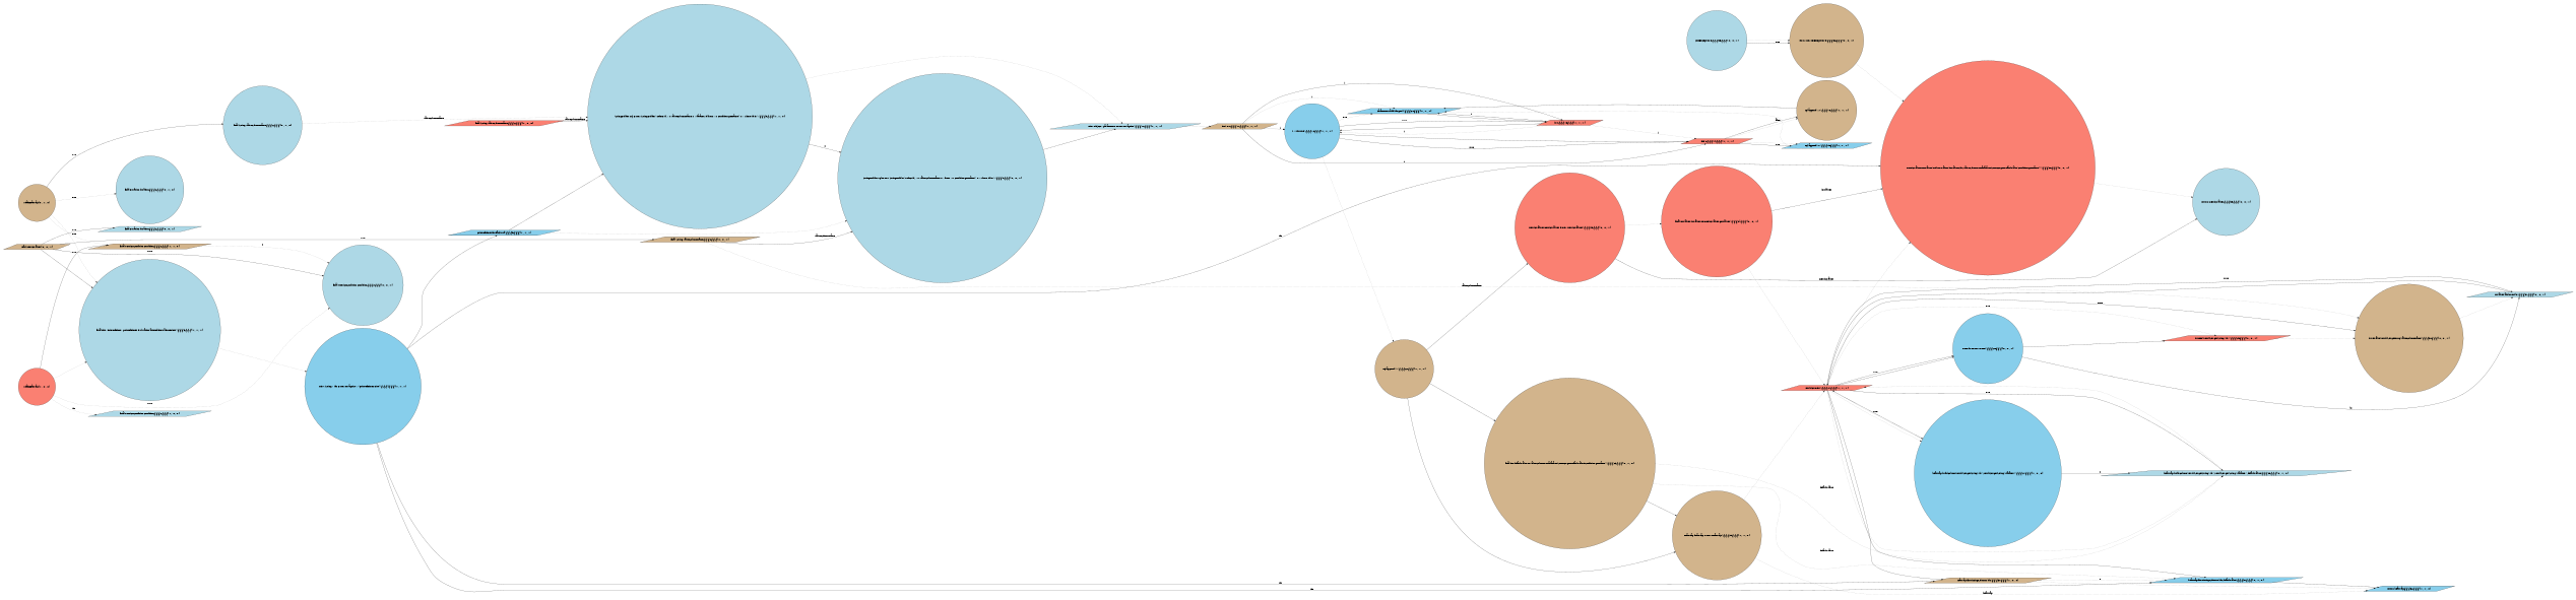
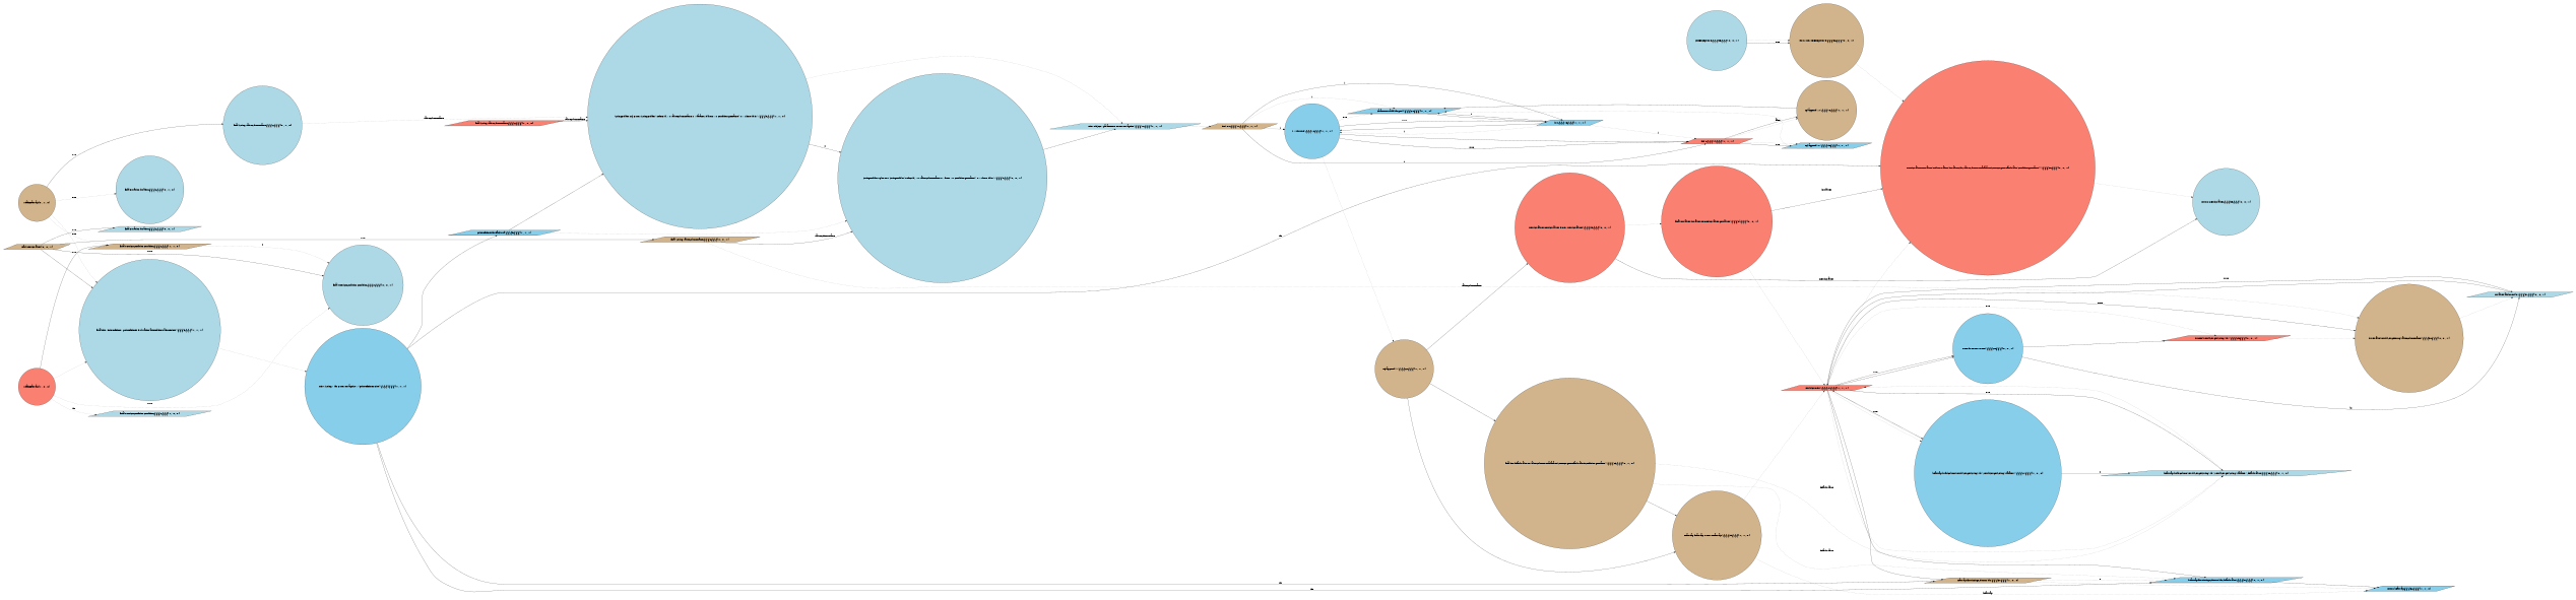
  digraph {
    rankdir=LR
    node [fillcolor=lightblue shape=circle style=filled]
    edge [style=solid]
    n1 [label="StringBuilder sql = new StringBuilder(\"select id, \" + valueColumnName + \" from \" + condition.getName() + \" where id in (\")@@@9@@@['0', '0', '1']"]
    n2 [label="List<Object> parameters = new ArrayList()@@@10@@@['1', '1', '1']" shape=parallelogram]
    n3 [fillcolor=tan label="int i = 0@@@11@@@['1', '1', '1']" shape=parallelogram]
    n4 [fillcolor=skyblue label="i < ids.size()@@@12@@@['1', '1', '1']"]
    n5 [fillcolor=skyblue label="parameters.add(ids.get(i))@@@20@@@['1', '1', '1']" shape=parallelogram]
-   n6 [fillcolor=salmon label="i++@@@13@@@['1', '1', '1']" shape=parallelogram]
+   n6 [fillcolor=skyblue label="i++@@@13@@@['1', '1', '1']" shape=parallelogram]
    n7 [fillcolor=tan label="sql.append(\")\")@@@22@@@['1', '1', '1']"]
    n8 [fillcolor=salmon label="i == 0@@@14@@@['1', '1', '1']" shape=parallelogram]
    n9 [fillcolor=tan label="final int defaultValue = ValueColumnMetadata.INSTANCE.getDefaultValue(condition.getName())@@@23@@@['0', '1', '0']"]
    n10 [fillcolor=tan label="HeatMap heatMap = new HeatMap()@@@25@@@['1', '1', '0']"]
    n11 [fillcolor=salmon label="MetricsValues metricsValues = new MetricsValues()@@@23@@@['0', '0', '1']"]
    n12 [fillcolor=skyblue label="sql.append(\"?\")@@@15@@@['1', '1', '1']" shape=parallelogram]
    n13 [fillcolor=tan label="sql.append(\",?\")@@@18@@@['1', '1', '1']"]
    n14 [fillcolor=salmon label="kv.setId(resultSet.getString(\"id\"))@@@29@@@['0', '0', '1']" shape=parallelogram]
    n15 [fillcolor=tan label="kv.setValue(resultSet.getLong(valueColumnName))@@@30@@@['0', '0', '1']"]
    n16 [label="intValues.addKVInt(kv)@@@31@@@['0', '0', '1']" shape=parallelogram]
    n17 [fillcolor=tan label="readMetricsValues['0', '0', '1']" shape=parallelogram]
    n18 [fillcolor=tan label="final String valueColumnName@@@2@@@['0', '0', '1']" shape=parallelogram]
    n19 [label="final List<PointOfTime> pointOfTimes = duration.assembleDurationPoints()@@@3@@@['1', '1', '1']"]
    n20 [label="final Duration duration@@@2@@@['0', '0', '1']" shape=parallelogram]
    n21 [label="final MetricsCondition condition@@@2@@@['0', '0', '1']"]
    n22 [fillcolor=skyblue label="List<String> ids = new ArrayList<>(pointOfTimes.size())@@@4@@@['1', '1', '1']"]
    n23 [fillcolor=skyblue label="heatMap.buildColumn(resultSet.getString(\"id\"),resultSet.getString(\"dataset\"))@@@27@@@['1', '0', '0']"]
    n24 [label="heatMap.buildColumn(resultSet.getString(\"id\"),resultSet.getString(\"dataset\"),defaultValue)@@@28@@@['0', '1', '0']" shape=parallelogram]
    n25 [fillcolor=salmon label="resultSet.next()@@@27@@@['1', '1', '1']" shape=parallelogram]
    n26 [fillcolor=skyblue label="heatMap.fixMissingColumns(ids,defaultValue)@@@31@@@['0', '1', '0']" shape=parallelogram]
    n27 [fillcolor=skyblue label="KVInt kv = new KVInt()@@@28@@@['0', '0', '1']"]
    n28 [fillcolor=salmon label="metricsValues.setValues(Util.sortValues(intValues,ids,ValueColumnMetadata.INSTANCE.getDefaultValue(condition.getName())))@@@38@@@['0', '0', '1']"]
    n29 [fillcolor=tan label="heatMap.fixMissingColumns(ids)@@@30@@@['1', '0', '0']" shape=parallelogram]
    n30 [fillcolor=salmon label="final String valueColumnName@@@2@@@['1', '0', '0']" shape=parallelogram]
    n31 [label="StringBuilder sql = new StringBuilder(\"select id, \" + valueColumnName + \" dataset, id from \" + condition.getName() + \" where id in (\")@@@9@@@['1', '1', '0']"]
    n32 [label="final MetricsCondition condition@@@2@@@['1', '0', '0']" shape=parallelogram]
    n33 [fillcolor=tan label="readHeatMap['0', '1', '0']"]
    n34 [fillcolor=tan label="final MetricsCondition condition@@@2@@@['1', '1', '0']" shape=parallelogram]
    n35 [label="final String valueColumnName@@@2@@@['0', '1', '0']"]
    n36 [label="final Duration duration@@@2@@@['0', '1', '0']"]
    n37 [fillcolor=skyblue label="return heatMap@@@32@@@['1', '1', '0']" shape=parallelogram]
    n38 [fillcolor=skyblue label="pointOfTimes.forEach(null)@@@5@@@['1', '1', '1']" shape=parallelogram]
    n39 [label="return metricsValues@@@39@@@['0', '0', '1']"]
    n40 [fillcolor=salmon label="readHeatMap['1', '0', '0']"]
    n41 [fillcolor=salmon label="final IntValues intValues = metricsValues.getValues()@@@24@@@['0', '0', '1']"]
    n42 [fillcolor=tan label="throw new IOException(e)@@@36@@@['0', '0', '1']"]
    n43 [label="SQLException e@@@35@@@['0', '0', '1']"]
    n1 -> n2
    n2 -> n3 [style=dotted]
    n3 -> n4 [style=dotted]
    n3 -> n4 [label=i style=dotted]
    n3 -> n5 [label=i style=dotted]
    n3 -> n6 [label=i]
    n3 -> n8 [label=i]
    n4 -> n5 [label=true style=dotted]
    n4 -> n6 [label=true]
    n4 -> n7 [style=dotted]
    n4 -> n8
    n4 -> n8 [label=true]
    n5 -> n6
    n6 -> n4
    n6 -> n4 [label=i style=dotted]
    n6 -> n5 [label=i]
    n6 -> n8 [label=i style=dotted]
    n7 -> n9
    n7 -> n10
    n7 -> n11
    n8 -> n12 [label=true]
    n8 -> n12 [style=dotted]
    n8 -> n13 [style=dotted]
    n8 -> n13 [label=false]
    n9 -> n10
    n9 -> n24 [label=defaultValue style=dotted]
    n9 -> n26 [label=defaultValue style=dotted]
    n10 -> n25 [style=dotted]
    n10 -> n37 [label=heatMap style=dotted]
    n11 -> n39 [label=metricsValues]
    n11 -> n41 [style=dotted]
    n12 -> n5 [style=dotted]
    n13 -> n5
    n14 -> n15 [style=dotted]
    n15 -> n16 [style=dotted]
    n16 -> n25
    n17 -> n18 [label=true]
    n17 -> n19
    n17 -> n20 [label=true]
    n17 -> n21 [label=true]
    n18 -> n1 [label=valueColumnName]
    n18 -> n15 [label=valueColumnName style=dotted]
    n19 -> n22 [style=dotted]
    n22 -> n26 [label=ids]
    n22 -> n28 [label=ids]
    n22 -> n29 [label=ids]
    n22 -> n38
    n23 -> n24 [label=0]
    n23 -> n25 [style=dotted]
    n24 -> n25 [style=dotted]
    n25 -> n14 [label=true style=dotted]
    n25 -> n15 [label=true]
    n25 -> n16 [label=true]
    n25 -> n23 [label=true]
    n25 -> n23 [style=dotted]
    n25 -> n24 [style=dotted]
    n25 -> n24 [label=true]
    n25 -> n26
    n25 -> n27 [label=true]
    n25 -> n27
    n25 -> n28 [style=dotted]
    n25 -> n29
    n26 -> n37
    n27 -> n14
    n27 -> n16 [label=kv]
    n28 -> n39 [style=dotted]
    n29 -> n26 [label=0 style=dotted]
    n29 -> n37 [style=dotted]
    n30 -> n31 [label=valueColumnName]
    n31 -> n1 [label=0]
    n31 -> n2 [style=dotted]
    n33 -> n19 [style=dotted]
    n33 -> n34 [label=true style=dotted]
    n33 -> n35 [label=true]
    n33 -> n36 [label=true style=dotted]
    n34 -> n21 [label=0 style=dotted]
    n35 -> n31 [label=valueColumnName style=dotted]
    n38 -> n1 [style=dotted]
    n38 -> n31
    n40 -> n19 [style=dotted]
    n40 -> n21 [label=true style=dotted]
    n40 -> n32 [label=ids style=dotted]
    n40 -> n34 [label=true]
    n41 -> n25 [style=dotted]
    n41 -> n28 [label=intValues]
    n42 -> n28 [style=dotted]
    n43 -> n42 [style=dotted]
    n43 -> n42 [label=true]
  }
